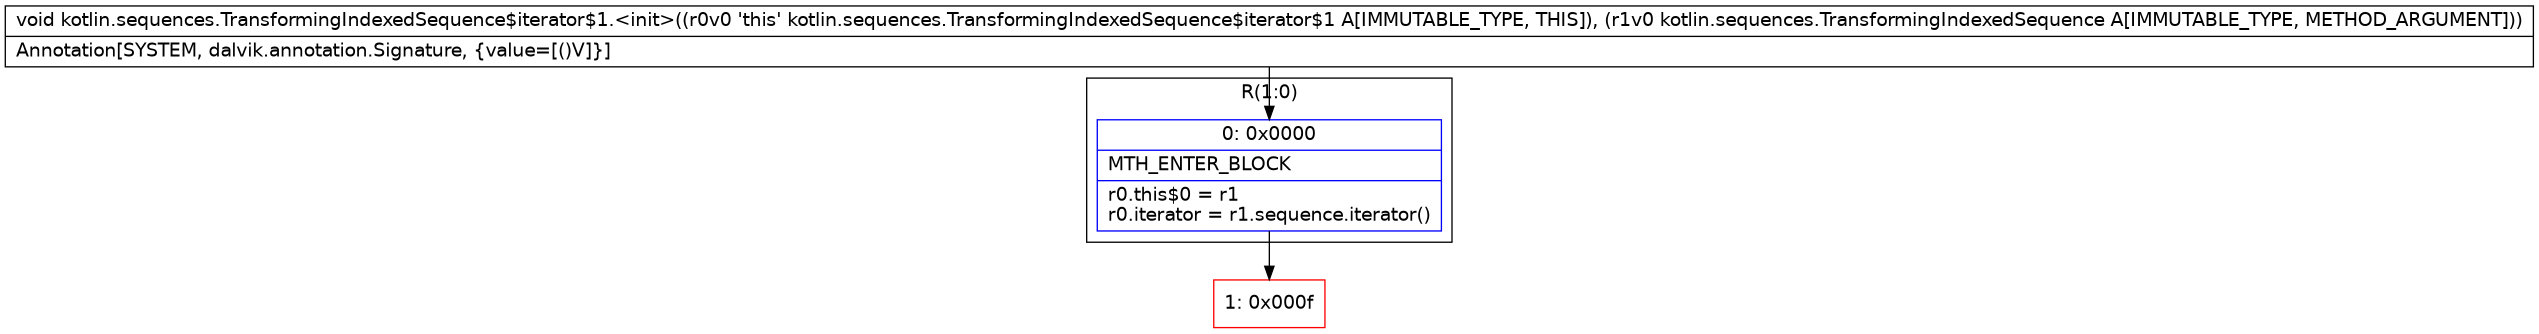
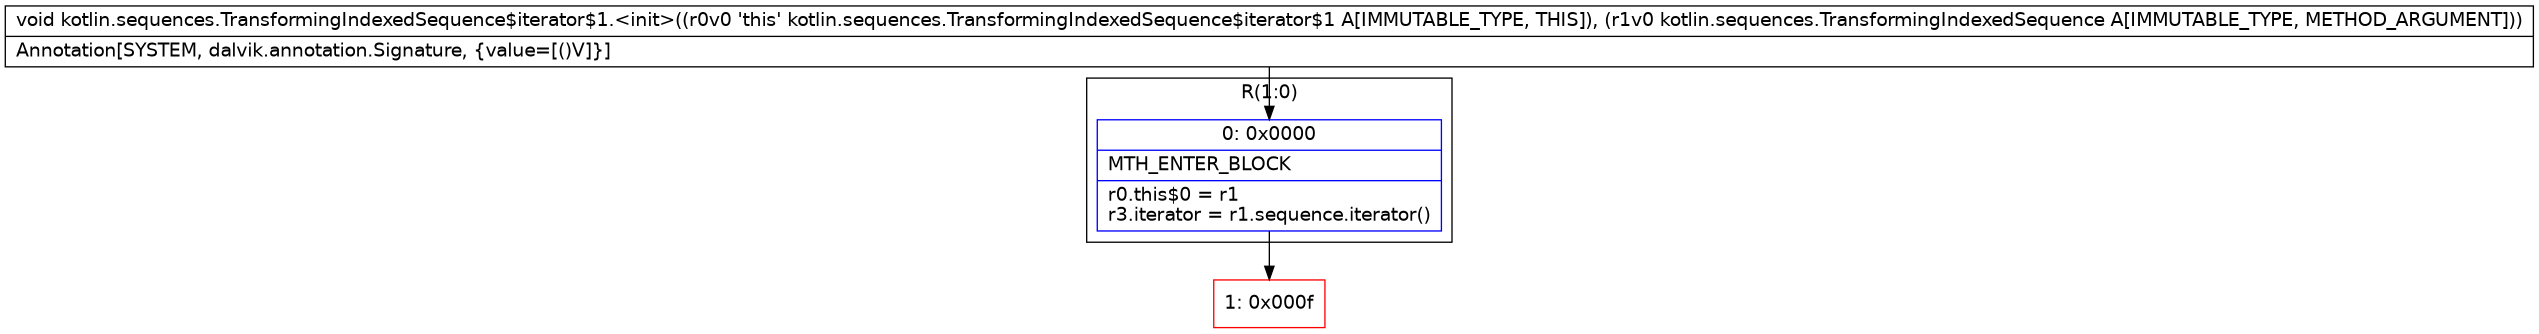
  digraph {
    fontname="DejaVu Sans"
    node [shape=record fontname="DejaVu Sans"]
    edge [fontname="DejaVu Sans"]
-   n1 [color=blue label="{0\:\ 0x0000|MTH_ENTER_BLOCK\l|r0.this$0 = r1\lr0.iterator = r1.sequence.iterator()\l}"]
+   n1 [color=blue label="{0\:\ 0x0000|MTH_ENTER_BLOCK\l|r0.this$0 = r1\lr3.iterator = r1.sequence.iterator()\l}"]
    n2 [color=red label="{1\:\ 0x000f}"]
    n3 [label="{void kotlin.sequences.TransformingIndexedSequence$iterator$1.\<init\>((r0v0 'this' kotlin.sequences.TransformingIndexedSequence$iterator$1 A[IMMUTABLE_TYPE, THIS]), (r1v0 kotlin.sequences.TransformingIndexedSequence A[IMMUTABLE_TYPE, METHOD_ARGUMENT]))  | Annotation[SYSTEM, dalvik.annotation.Signature, \{value=[()V]\}]\l}"]
    subgraph cluster_1 {
      label="R(1:0)"
      n1
    }
    n1 -> n2
    n3 -> n1
  }
